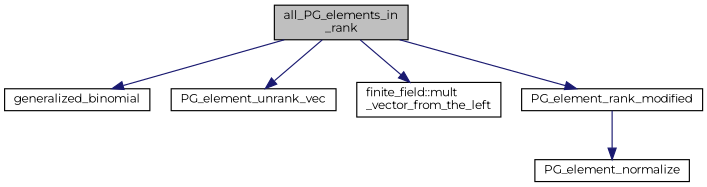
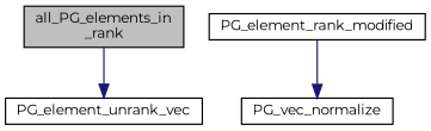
  digraph {
    fontname=Montserrat
    rankdir=TB
    node [color=black fillcolor=white fontname=Montserrat fontsize=10 shape=record style=filled]
    edge [color=midnightblue fontname=Montserrat fontsize=10 labelfontname=Helvetica labelfontsize=10 style=solid]
    n1 [fillcolor=grey75 fontcolor=black height=0.2 label="all_PG_elements_in\l_rank" width=0.4]
-   n2 [height=0.2 label=generalized_binomial width=0.4]
    n3 [height=0.2 label=PG_element_unrank_vec width=0.4]
-   n4 [height=0.2 label="finite_field::mult\l_vector_from_the_left" width=0.4]
    n5 [height=0.2 label=PG_element_rank_modified width=0.4]
-   n6 [height=0.2 label=PG_element_normalize width=0.4]
-   n1 -> n2
+   n6 [height=0.2 label=PG_vec_normalize width=0.4]
    n1 -> n3
-   n1 -> n4
-   n1 -> n5
    n5 -> n6
  }
